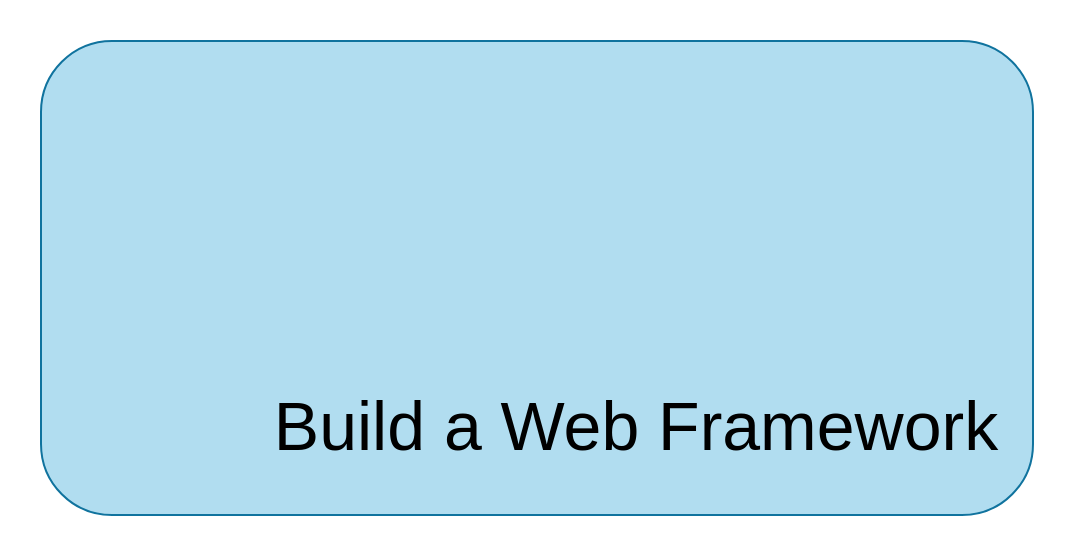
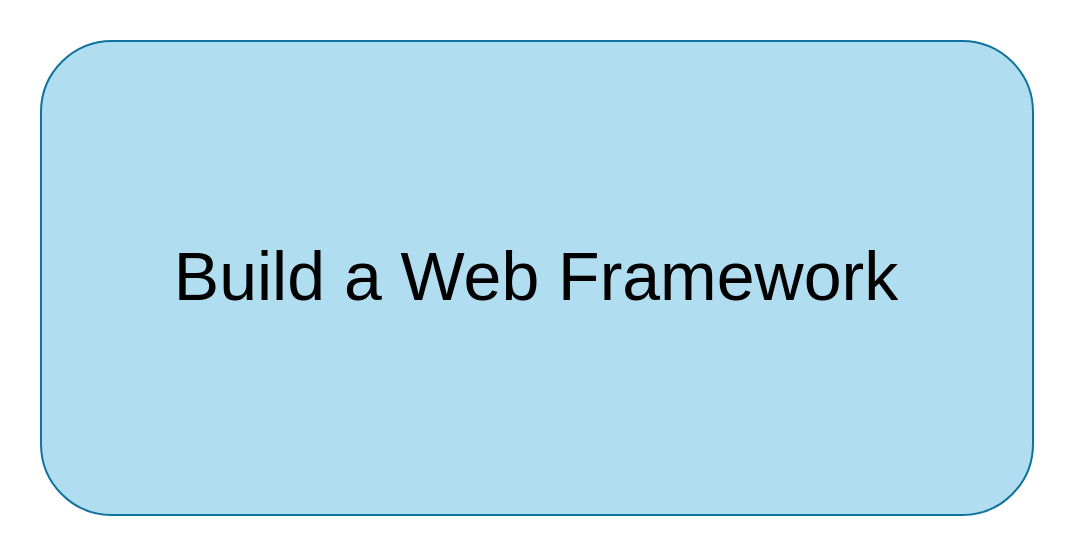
  <mxCell id="0" />
  <mxCell id="1" parent="0" />
  <mxCell id="2" value="" style="rounded=1;whiteSpace=wrap;html=1;fillColor=#b1ddf0;strokeColor=#10739e;glass=0;shadow=0;" parent="1" vertex="1"><mxGeometry x="20" y="20" width="496" height="237" as="geometry" /></mxCell>
- <mxCell id="3" value="&lt;font color=&quot;#000000&quot; style=&quot;font-size: 34px;&quot;&gt;Build a Web Framework&lt;/font&gt;" style="text;html=1;align=center;verticalAlign=middle;whiteSpace=wrap;rounded=0;shadow=0;glass=0;fillColor=none;" parent="1" vertex="1"><mxGeometry x="133" y="173" width="370" height="80" as="geometry" /></mxCell>
+ <mxCell id="3" value="&lt;font color=&quot;#000000&quot; style=&quot;font-size: 34px;&quot;&gt;Build a Web Framework&lt;/font&gt;" style="text;html=1;align=center;verticalAlign=middle;whiteSpace=wrap;rounded=0;shadow=0;glass=0;fillColor=none;" parent="1" vertex="1"><mxGeometry x="83" y="98" width="370" height="80" as="geometry" /></mxCell>
